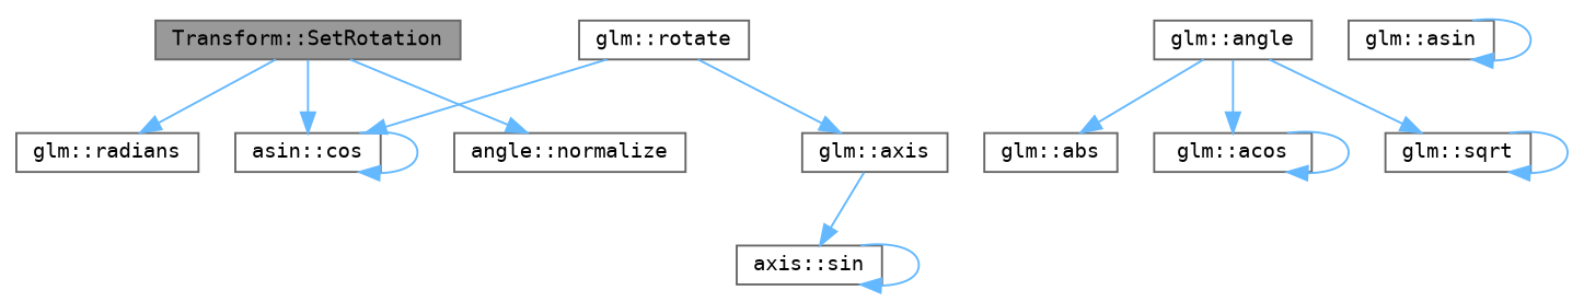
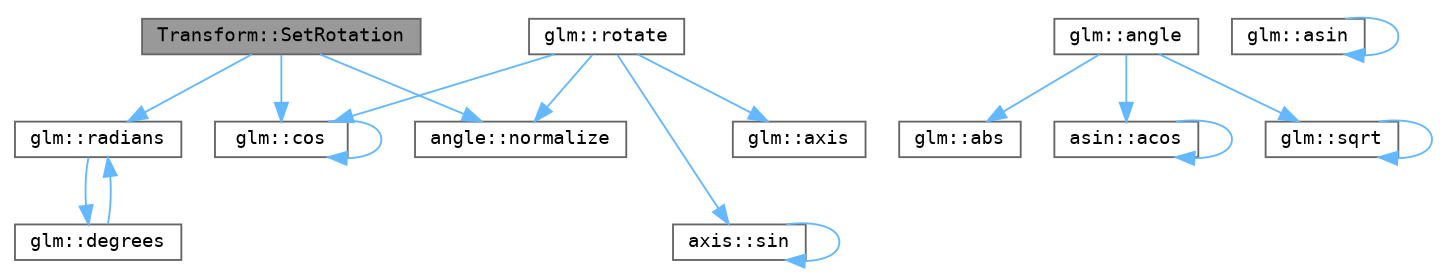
  digraph {
    rankdir=TB
    node [color=grey40 fillcolor=white fontname=Terminal fontsize=10 shape=box style=filled]
    edge [color=steelblue1 fontname=Terminal fontsize=10 labelfontname=Helvetica labelfontsize=10 style=solid]
    n1 [color=gray40 fillcolor=grey60 fontcolor=black height=0.2 label="Transform::SetRotation" width=0.4]
    n2 [height=0.2 label="angle::normalize" width=0.4]
    n3 [height=0.2 label="glm::radians" width=0.4]
-   n4 [height=0.2 label="asin::cos" width=0.4]
+   n4 [height=0.2 label="glm::cos" width=0.4]
+   n5 [height=0.2 label="glm::degrees" width=0.4]
    n6 [height=0.2 label="glm::rotate" width=0.4]
    n7 [height=0.2 label="glm::axis" width=0.4]
    n8 [height=0.2 label="axis::sin" width=0.4]
    n9 [height=0.2 label="glm::angle" width=0.4]
    n10 [height=0.2 label="glm::abs" width=0.4]
-   n11 [height=0.2 label="glm::acos" width=0.4]
+   n11 [height=0.2 label="asin::acos" width=0.4]
    n12 [height=0.2 label="glm::sqrt" width=0.4]
    n13 [height=0.2 label="glm::asin" width=0.4]
    n1 -> n2
    n1 -> n3
    n1 -> n4
+   n3 -> n5
    n4 -> n4
+   n5 -> n3
+   n6 -> n2
    n6 -> n4
    n6 -> n7
-   n7 -> n8
+   n6 -> n8
    n8 -> n8
    n9 -> n10
    n9 -> n11
    n9 -> n12
    n11 -> n11
    n12 -> n12
    n13 -> n13
  }
